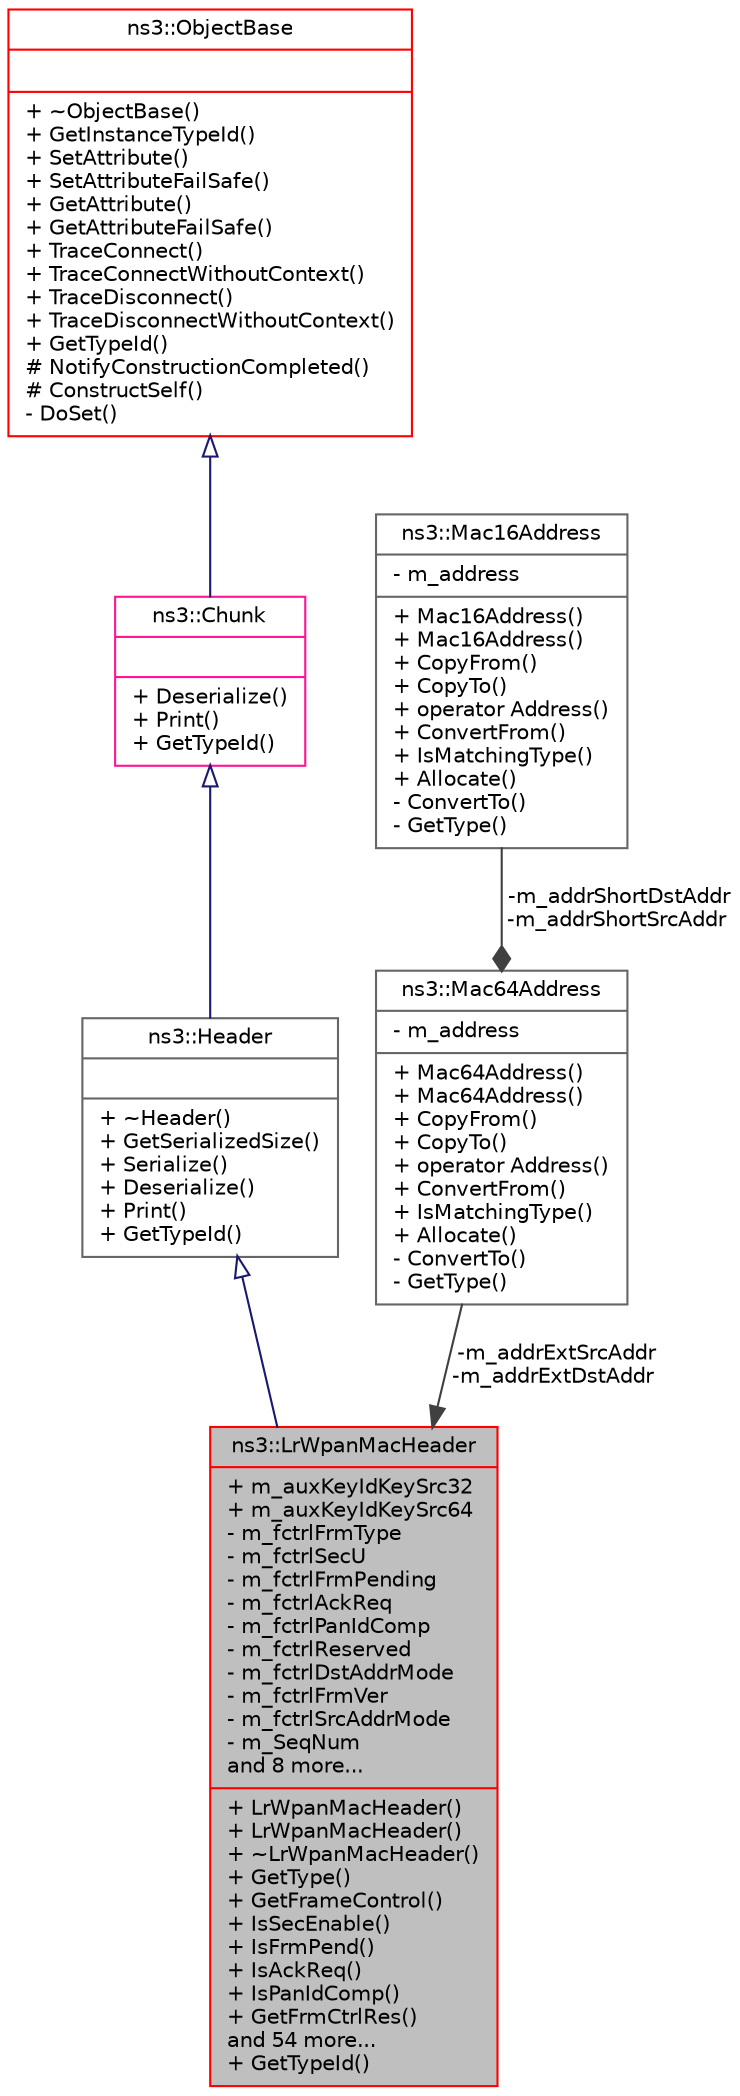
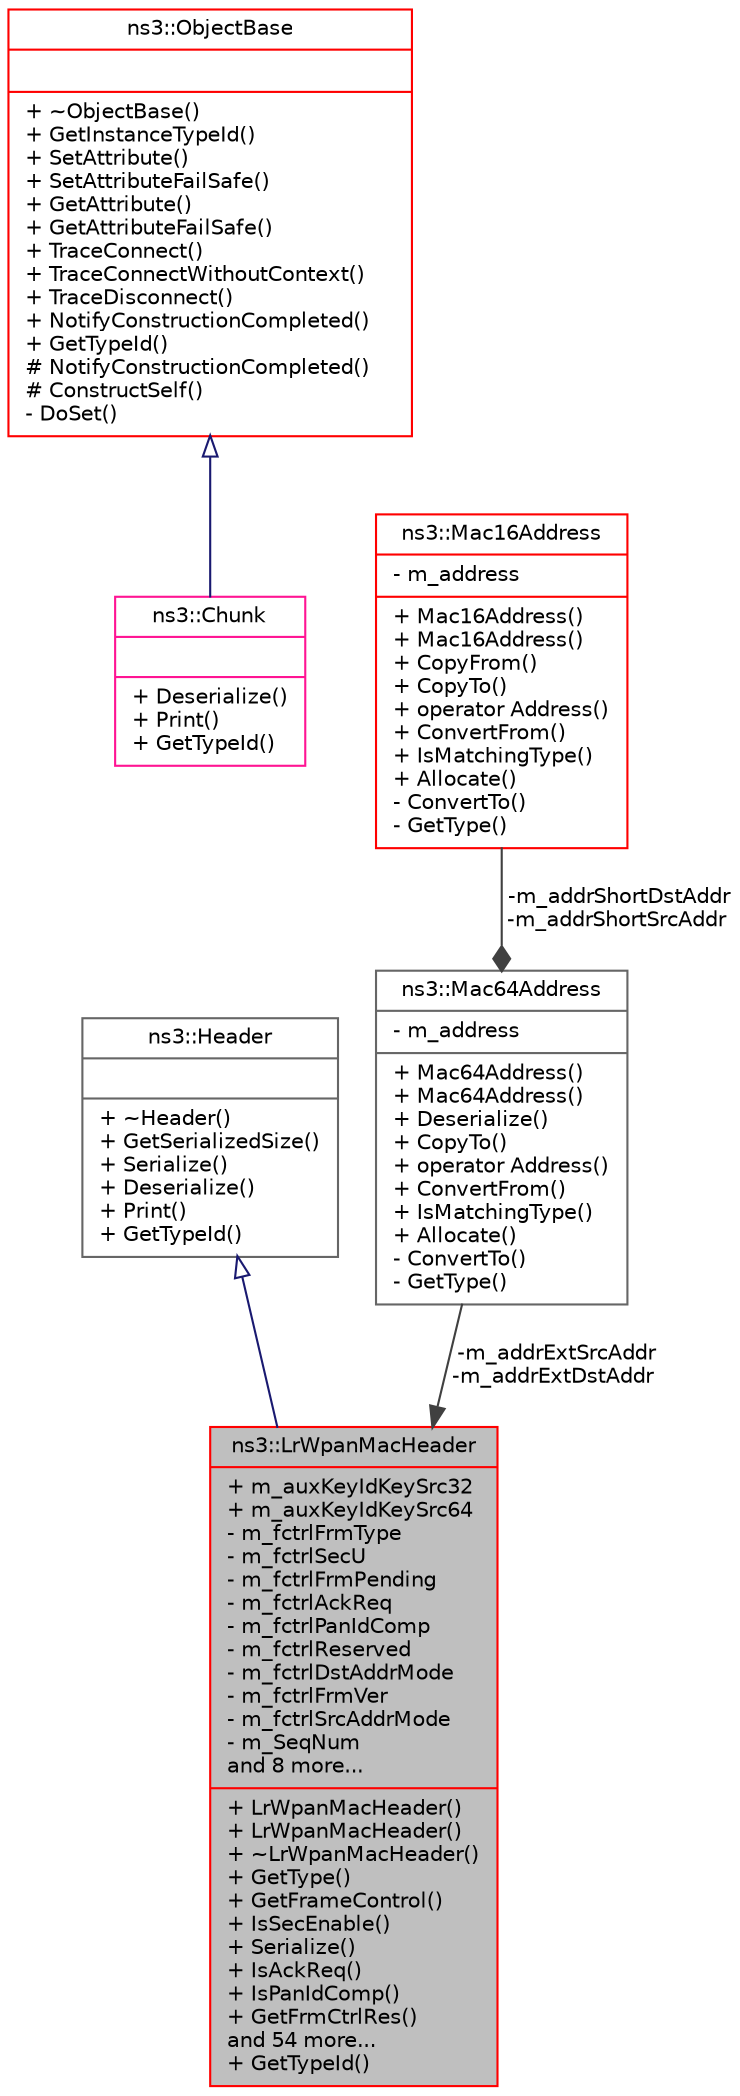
  digraph {
    node [color=gray40 fillcolor=white fontname=Helvetica fontsize=10 shape=record style=filled]
    edge [arrowtail=onormal color=midnightblue dir=back fontname=Helvetica fontsize=10 labelfontname=Helvetica labelfontsize=10 style=solid]
-   n1 [color=red fillcolor=grey75 fontcolor=black height=0.2 label="{ns3::LrWpanMacHeader\n|+ m_auxKeyIdKeySrc32\l+ m_auxKeyIdKeySrc64\l- m_fctrlFrmType\l- m_fctrlSecU\l- m_fctrlFrmPending\l- m_fctrlAckReq\l- m_fctrlPanIdComp\l- m_fctrlReserved\l- m_fctrlDstAddrMode\l- m_fctrlFrmVer\l- m_fctrlSrcAddrMode\l- m_SeqNum\land 8 more...\l|+ LrWpanMacHeader()\l+ LrWpanMacHeader()\l+ ~LrWpanMacHeader()\l+ GetType()\l+ GetFrameControl()\l+ IsSecEnable()\l+ IsFrmPend()\l+ IsAckReq()\l+ IsPanIdComp()\l+ GetFrmCtrlRes()\land 54 more...\l+ GetTypeId()\l}" width=0.4]
+   n1 [color=red fillcolor=grey75 fontcolor=black height=0.2 label="{ns3::LrWpanMacHeader\n|+ m_auxKeyIdKeySrc32\l+ m_auxKeyIdKeySrc64\l- m_fctrlFrmType\l- m_fctrlSecU\l- m_fctrlFrmPending\l- m_fctrlAckReq\l- m_fctrlPanIdComp\l- m_fctrlReserved\l- m_fctrlDstAddrMode\l- m_fctrlFrmVer\l- m_fctrlSrcAddrMode\l- m_SeqNum\land 8 more...\l|+ LrWpanMacHeader()\l+ LrWpanMacHeader()\l+ ~LrWpanMacHeader()\l+ GetType()\l+ GetFrameControl()\l+ IsSecEnable()\l+ Serialize()\l+ IsAckReq()\l+ IsPanIdComp()\l+ GetFrmCtrlRes()\land 54 more...\l+ GetTypeId()\l}" width=0.4]
    n2 [height=0.2 label="{ns3::Header\n||+ ~Header()\l+ GetSerializedSize()\l+ Serialize()\l+ Deserialize()\l+ Print()\l+ GetTypeId()\l}" width=0.4]
    n3 [color=deeppink height=0.2 label="{ns3::Chunk\n||+ Deserialize()\l+ Print()\l+ GetTypeId()\l}" width=0.4]
-   n4 [color=red height=0.2 label="{ns3::ObjectBase\n||+ ~ObjectBase()\l+ GetInstanceTypeId()\l+ SetAttribute()\l+ SetAttributeFailSafe()\l+ GetAttribute()\l+ GetAttributeFailSafe()\l+ TraceConnect()\l+ TraceConnectWithoutContext()\l+ TraceDisconnect()\l+ TraceDisconnectWithoutContext()\l+ GetTypeId()\l# NotifyConstructionCompleted()\l# ConstructSelf()\l- DoSet()\l}" width=0.4]
-   n5 [height=0.2 label="{ns3::Mac64Address\n|- m_address\l|+ Mac64Address()\l+ Mac64Address()\l+ CopyFrom()\l+ CopyTo()\l+ operator Address()\l+ ConvertFrom()\l+ IsMatchingType()\l+ Allocate()\l- ConvertTo()\l- GetType()\l}" width=0.4]
-   n6 [height=0.2 label="{ns3::Mac16Address\n|- m_address\l|+ Mac16Address()\l+ Mac16Address()\l+ CopyFrom()\l+ CopyTo()\l+ operator Address()\l+ ConvertFrom()\l+ IsMatchingType()\l+ Allocate()\l- ConvertTo()\l- GetType()\l}" width=0.4]
+   n4 [color=red height=0.2 label="{ns3::ObjectBase\n||+ ~ObjectBase()\l+ GetInstanceTypeId()\l+ SetAttribute()\l+ SetAttributeFailSafe()\l+ GetAttribute()\l+ GetAttributeFailSafe()\l+ TraceConnect()\l+ TraceConnectWithoutContext()\l+ TraceDisconnect()\l+ NotifyConstructionCompleted()\l+ GetTypeId()\l# NotifyConstructionCompleted()\l# ConstructSelf()\l- DoSet()\l}" width=0.4]
+   n5 [height=0.2 label="{ns3::Mac64Address\n|- m_address\l|+ Mac64Address()\l+ Mac64Address()\l+ Deserialize()\l+ CopyTo()\l+ operator Address()\l+ ConvertFrom()\l+ IsMatchingType()\l+ Allocate()\l- ConvertTo()\l- GetType()\l}" width=0.4]
+   n6 [color=red height=0.2 label="{ns3::Mac16Address\n|- m_address\l|+ Mac16Address()\l+ Mac16Address()\l+ CopyFrom()\l+ CopyTo()\l+ operator Address()\l+ ConvertFrom()\l+ IsMatchingType()\l+ Allocate()\l- ConvertTo()\l- GetType()\l}" width=0.4]
    n2 -> n1
-   n3 -> n2
    n4 -> n3
    n5 -> n1 [arrowhead=normal color=grey25 label=" -m_addrExtSrcAddr\n-m_addrExtDstAddr" arrowtail="" dir=""]
    n6 -> n5 [arrowhead=diamond color=grey25 label=" -m_addrShortDstAddr\n-m_addrShortSrcAddr" arrowtail="" dir=""]
  }
